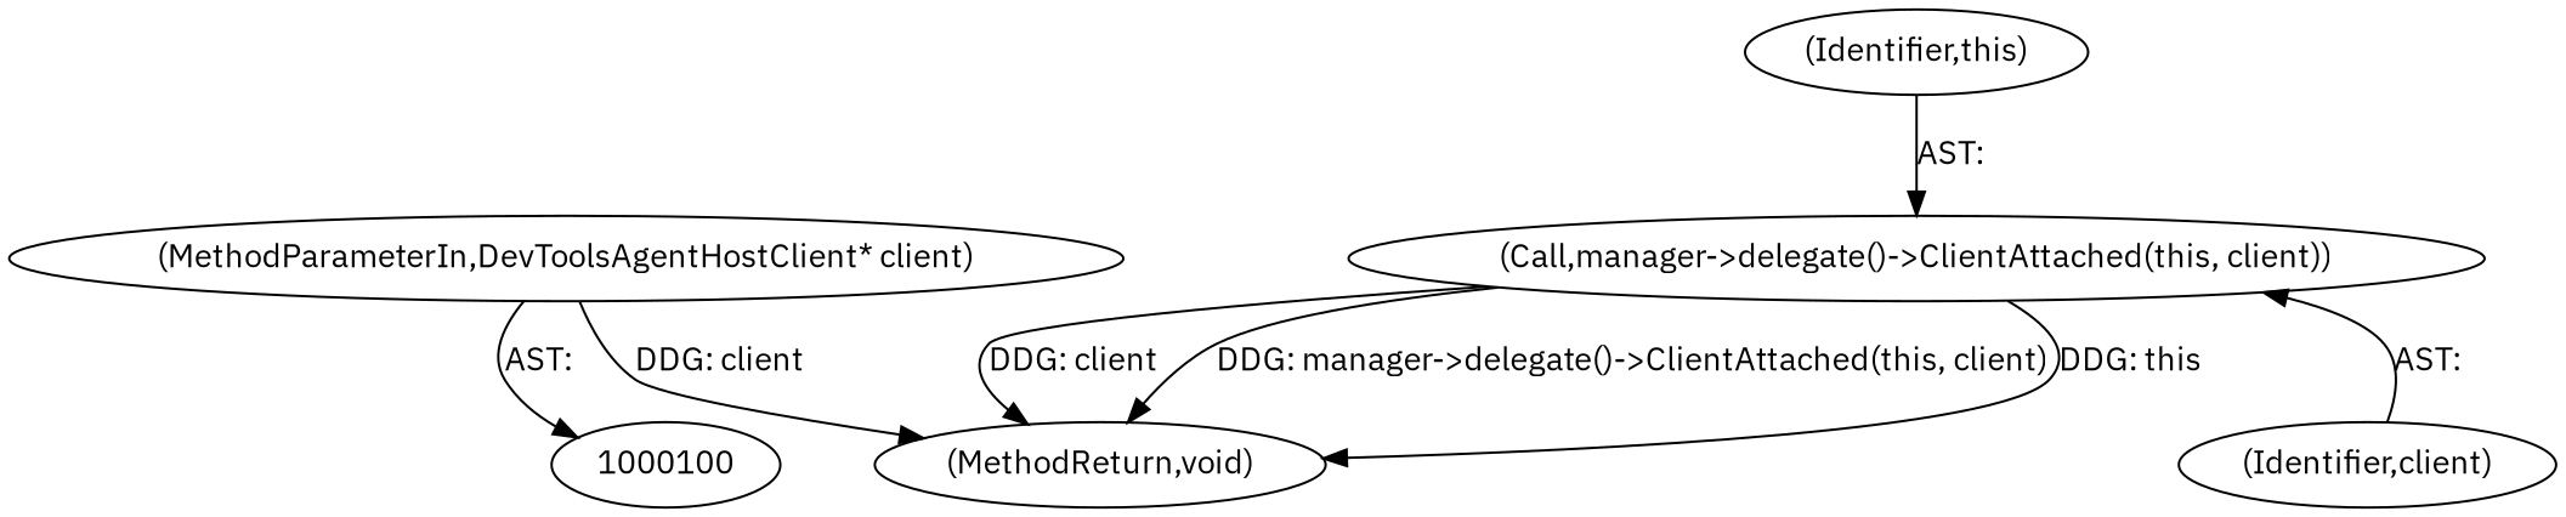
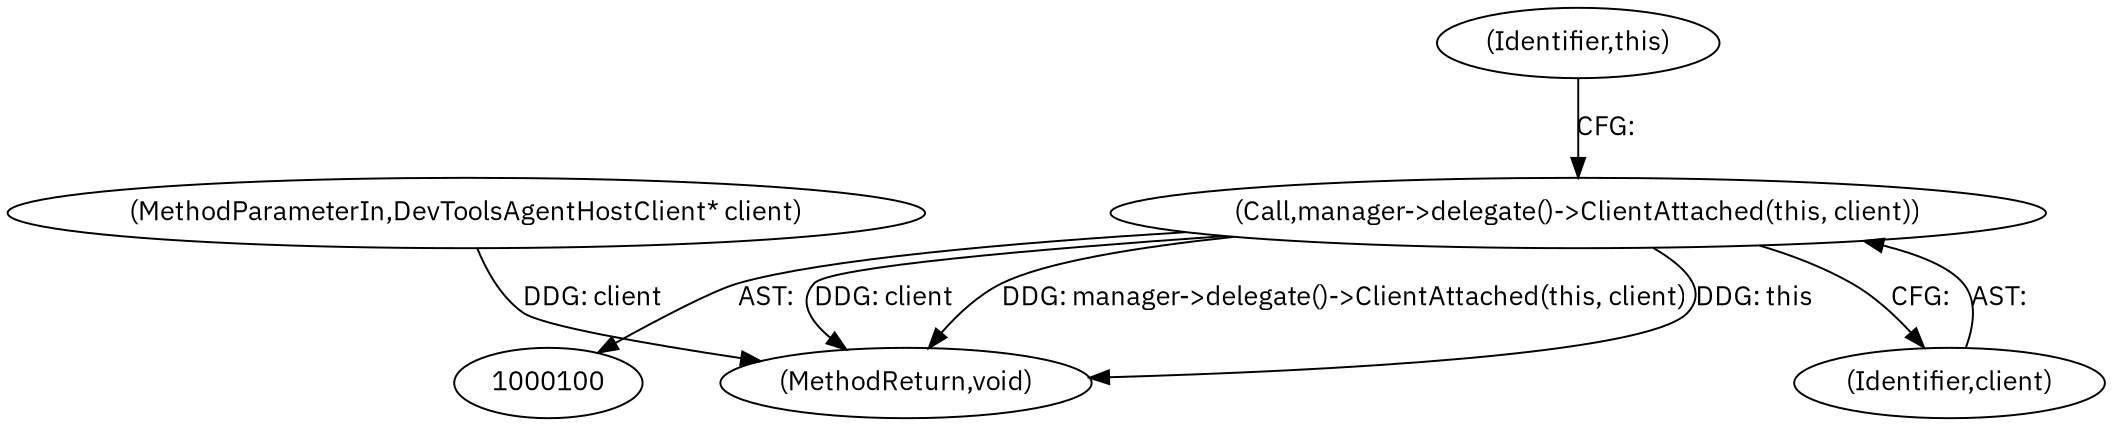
  digraph {
    fontname="IBM Plex Sans"
    node [fontname="IBM Plex Sans"]
    edge [fontname="IBM Plex Sans"]
    n1 [label="(MethodParameterIn,DevToolsAgentHostClient* client)"]
    n2 [label="(MethodReturn,void)"]
    1000100
    n4 [label="(Call,manager->delegate()->ClientAttached(this, client))"]
    n5 [label="(Identifier,client)"]
    n6 [label="(Identifier,this)"]
    n1 -> n2 [label="DDG: client"]
-   n1 -> 1000100 [label="AST: "]
+   n4 -> 1000100 [label="AST: "]
    n4 -> n2 [label="DDG: manager->delegate()->ClientAttached(this, client)"]
    n4 -> n2 [label="DDG: this"]
    n4 -> n2 [label="DDG: client"]
+   n4 -> n5 [label="CFG: "]
    n5 -> n4 [label="AST: "]
-   n6 -> n4 [label="AST: "]
+   n6 -> n4 [label="CFG: "]
  }
